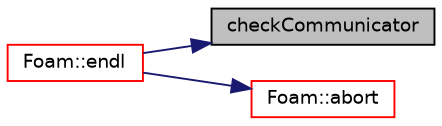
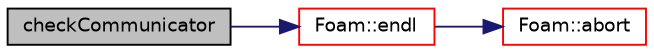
  digraph {
    rankdir=LR
    node [color=red fontname=Helvetica fontsize=10 shape=record]
    edge [color=midnightblue fontname=Helvetica fontsize=10 labelfontname=Helvetica labelfontsize=10 style=solid]
    n1 [color=black fillcolor=grey75 fontcolor=black height=0.2 label=checkCommunicator style=filled width=0.4]
    n2 [height=0.2 label="Foam::endl" width=0.4]
    n3 [height=0.2 label="Foam::abort" width=0.4]
-   n2 -> n1
+   n1 -> n2
    n2 -> n3
  }
